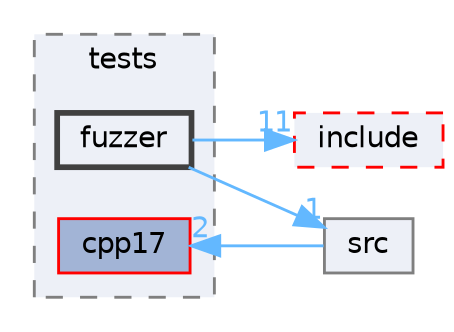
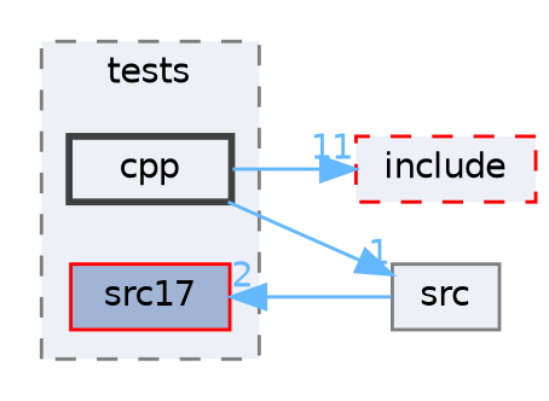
  digraph {
    compound=true
    rankdir=LR
    node [color=red fillcolor="#edf0f7" fontname=Helvetica fontsize=10 shape=box style=filled]
    edge [color=steelblue1 fontcolor=steelblue1 fontname=Helvetica fontsize=10 labeldistance=1.5 labelfontname=Helvetica labelfontsize=10]
-   n1 [fillcolor="#a2b4d6" height=0.2 label=cpp17 width=0.4]
-   n2 [color=grey25 height=0.2 label=fuzzer style="filled,bold" width=0.4]
+   n1 [fillcolor="#a2b4d6" height=0.2 label=src17 width=0.4]
+   n2 [color=grey25 height=0.2 label=cpp style="filled,bold" width=0.4]
    n3 [height=0.2 label=include style="filled,dashed" width=0.4]
    n4 [color=grey50 height=0.2 label=src width=0.4]
    subgraph cluster_1 {
      bgcolor="#edf0f7"
      fontname=Helvetica
      fontsize=10
      label=tests
      pencolor=grey50
      style="filled,dashed"
      n1
      n2
    }
    n2 -> n3 [headlabel=11]
    n2 -> n4 [headlabel=1]
    n4 -> n1 [headlabel=2]
  }
